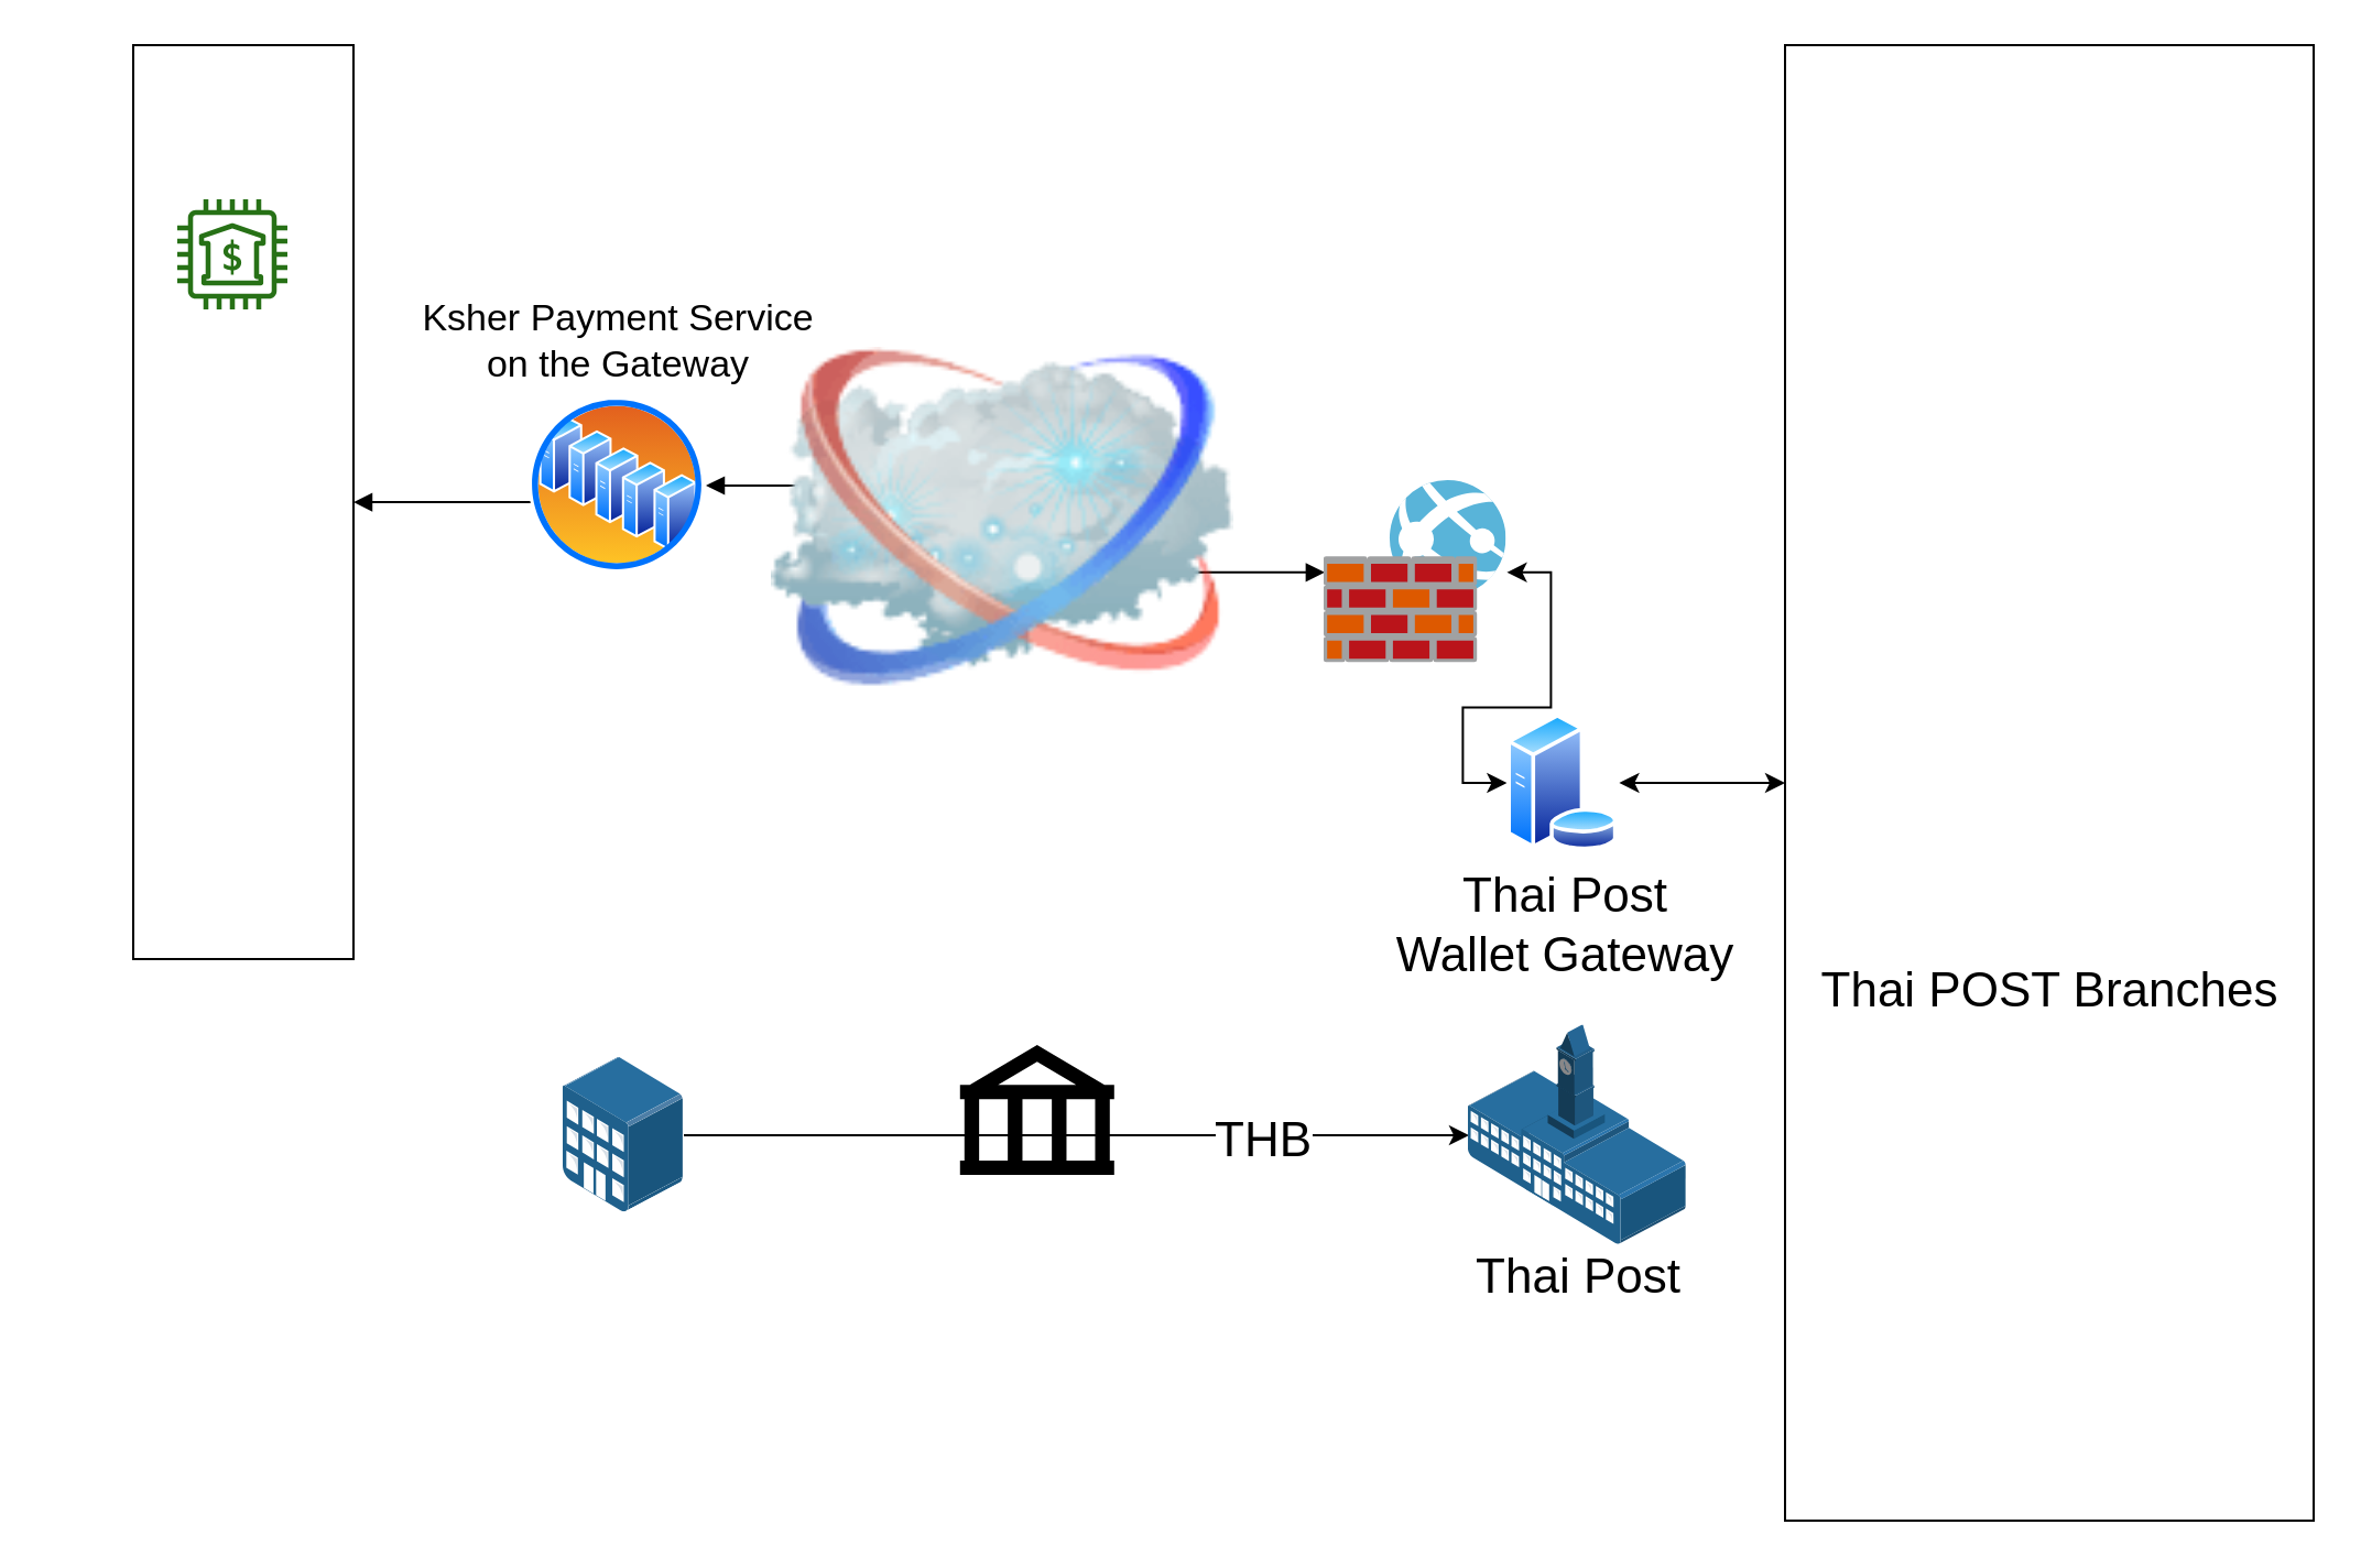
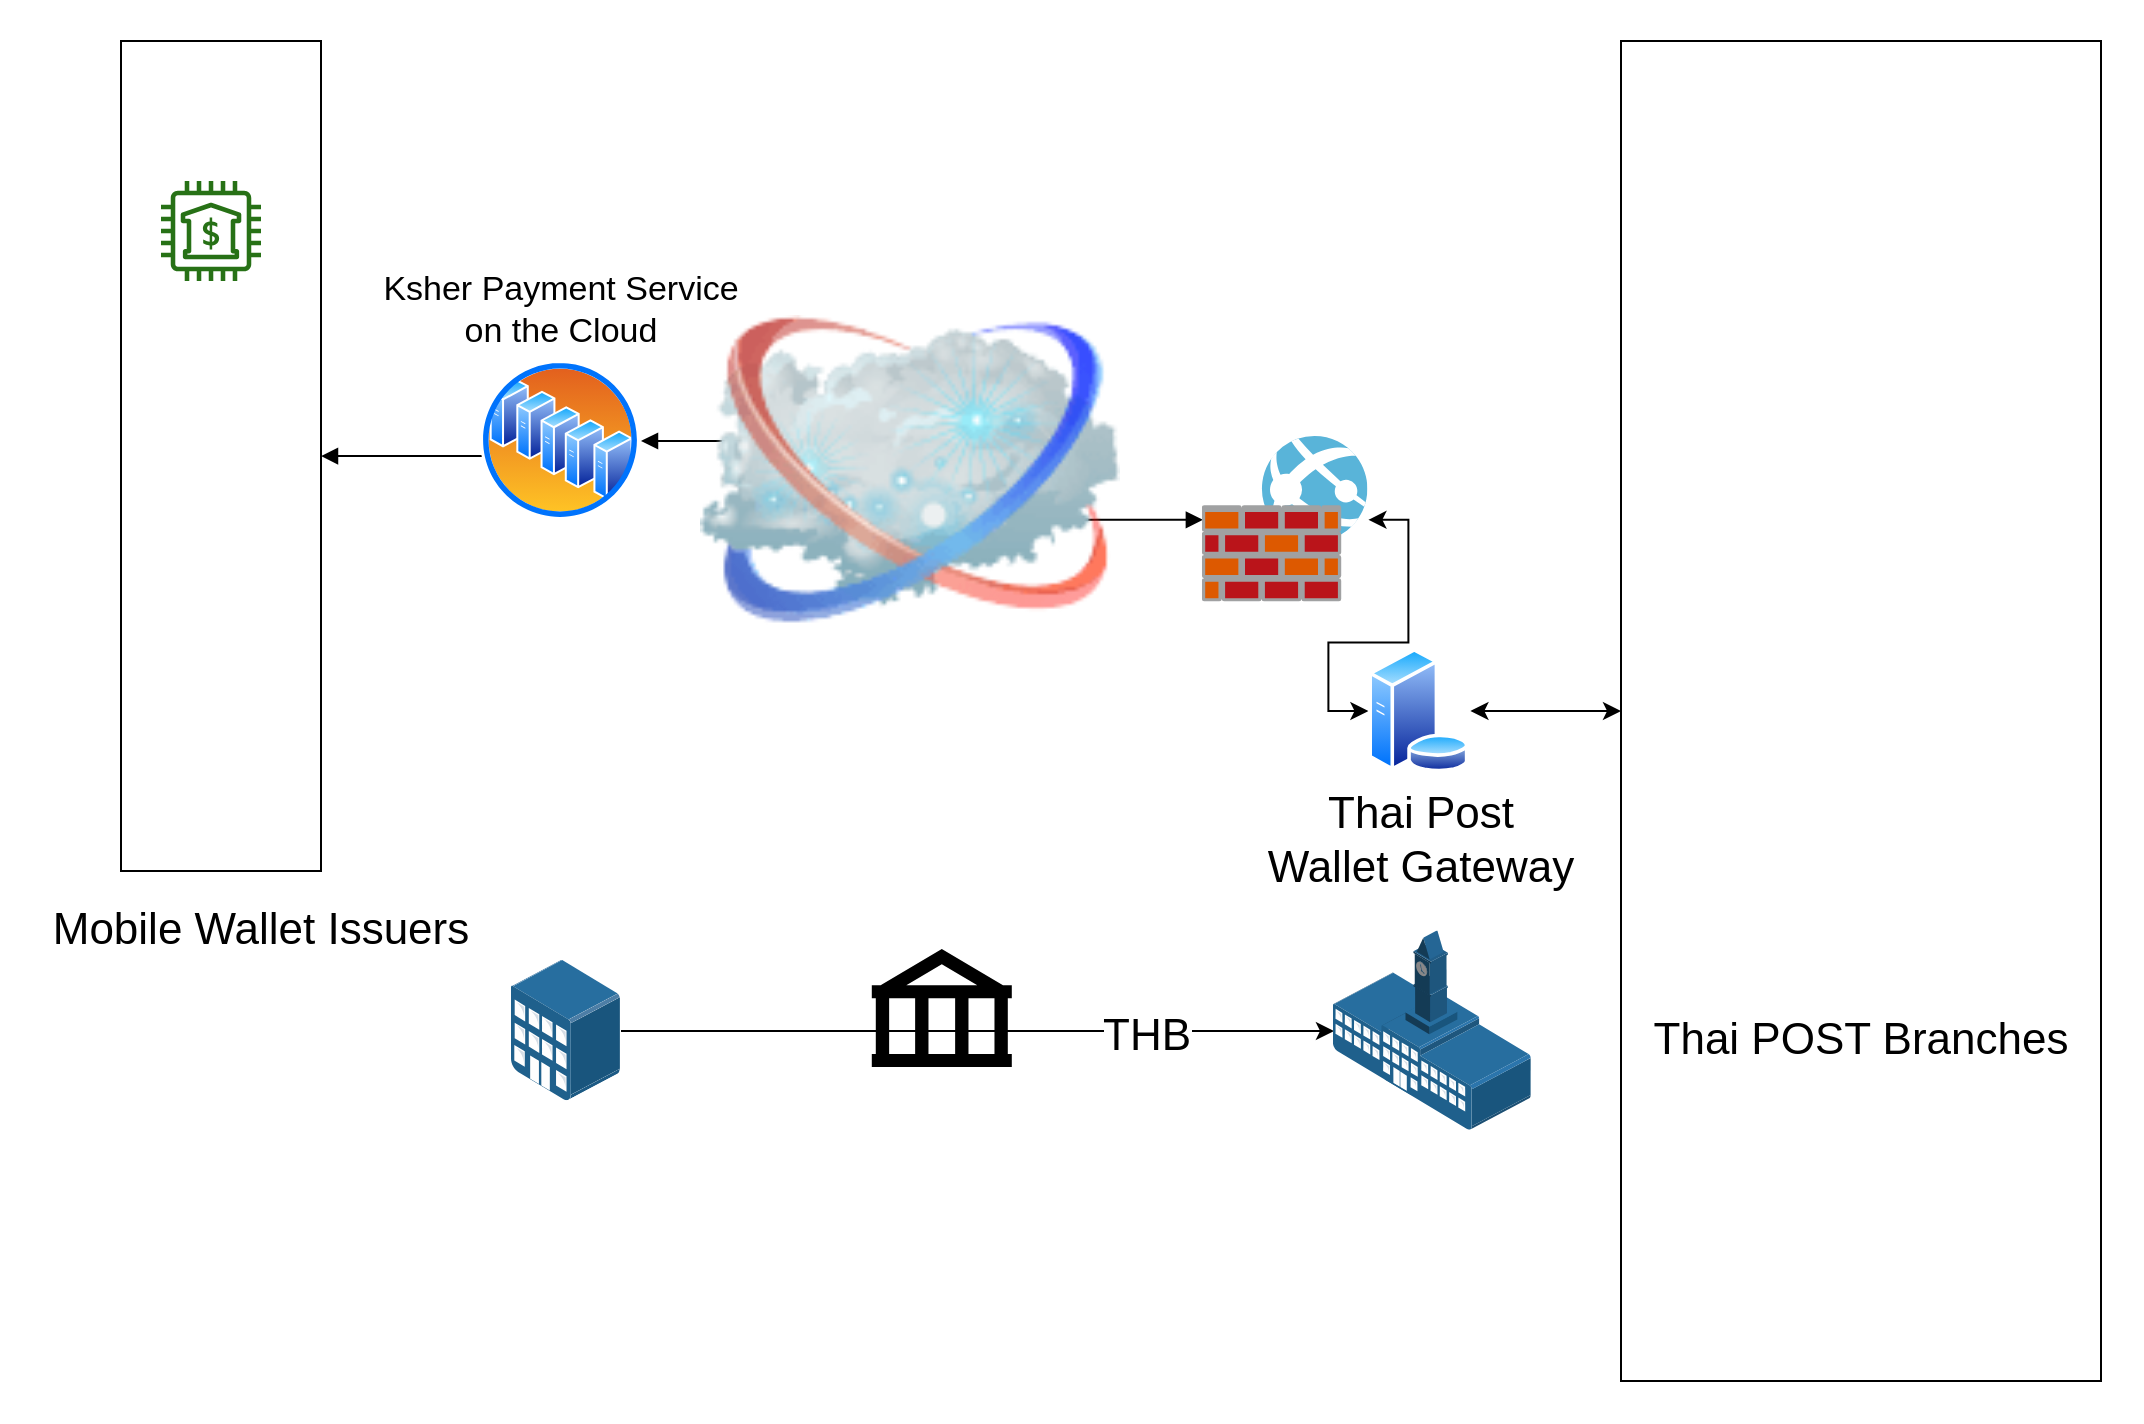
  <mxCell id="0" />
  <mxCell id="1" parent="0" />
  <mxCell id="2" style="edgeStyle=orthogonalEdgeStyle;rounded=0;orthogonalLoop=1;jettySize=auto;html=1;startArrow=block;endArrow=block;strokeColor=#000000;" edge="1" parent="1" source="7" target="9"><mxGeometry relative="1" as="geometry" /></mxCell>
  <mxCell id="3" style="edgeStyle=orthogonalEdgeStyle;rounded=0;orthogonalLoop=1;jettySize=auto;html=1;entryX=0.5;entryY=0.594;entryDx=0;entryDy=0;startArrow=block;endArrow=block;strokeColor=#000000;entryPerimeter=0;" edge="1" parent="1" source="4" target="7"><mxGeometry relative="1" as="geometry"><mxPoint x="280" y="160" as="targetPoint" /></mxGeometry></mxCell>
  <mxCell id="4" value="" style="whiteSpace=wrap;html=1;" vertex="1" parent="1"><mxGeometry x="60" y="20" width="100" height="415" as="geometry" /></mxCell>
  <mxCell id="5" value="" style="whiteSpace=wrap;html=1;" vertex="1" parent="1"><mxGeometry x="810" y="20" width="240" height="670" as="geometry" /></mxCell>
  <mxCell id="6" value="" style="image;html=1;labelBackgroundColor=#ffffff;image=img/lib/clip_art/networking/Cloud_128x128.png" vertex="1" parent="1"><mxGeometry x="350" y="130" width="210" height="210" as="geometry" /></mxCell>
  <mxCell id="7" value="" style="aspect=fixed;perimeter=ellipsePerimeter;html=1;align=center;shadow=0;dashed=0;spacingTop=3;image;image=img/lib/active_directory/server_farm.svg;" vertex="1" parent="1"><mxGeometry x="240" y="180" width="80" height="80" as="geometry" /></mxCell>
  <mxCell id="8" style="edgeStyle=orthogonalEdgeStyle;rounded=0;orthogonalLoop=1;jettySize=auto;html=1;entryX=0;entryY=0.5;entryDx=0;entryDy=0;startArrow=classic;startFill=1;endArrow=classic;endFill=1;strokeColor=#000000;fontSize=17;" edge="1" parent="1" source="9" target="11"><mxGeometry relative="1" as="geometry" /></mxCell>
  <mxCell id="9" value="" style="aspect=fixed;html=1;points=[];align=center;image;fontSize=12;image=img/lib/mscae/Web_App_Firewall.svg;" vertex="1" parent="1"><mxGeometry x="600.94" y="218" width="82.77" height="82.77" as="geometry" /></mxCell>
  <mxCell id="10" style="edgeStyle=orthogonalEdgeStyle;rounded=0;orthogonalLoop=1;jettySize=auto;html=1;entryX=0;entryY=0.5;entryDx=0;entryDy=0;startArrow=classic;startFill=1;endArrow=classic;endFill=1;strokeColor=#000000;fontSize=17;" edge="1" parent="1" source="11" target="5"><mxGeometry relative="1" as="geometry" /></mxCell>
  <mxCell id="11" value="" style="aspect=fixed;perimeter=ellipsePerimeter;html=1;align=center;shadow=0;dashed=0;spacingTop=3;image;image=img/lib/active_directory/database_server.svg;" vertex="1" parent="1"><mxGeometry x="683.71" y="323.9" width="51" height="62.2" as="geometry" /></mxCell>
  <mxCell id="12" value="" style="shape=image;html=1;verticalAlign=top;verticalLabelPosition=bottom;labelBackgroundColor=#ffffff;imageAspect=0;aspect=fixed;image=https://cdn2.iconfinder.com/data/icons/hot-sale-flat/64/cashier_sale_shop-128.png" vertex="1" parent="1"><mxGeometry x="820" y="80" width="40" height="40" as="geometry" /></mxCell>
  <mxCell id="13" value="" style="shape=image;html=1;verticalAlign=top;verticalLabelPosition=bottom;labelBackgroundColor=#ffffff;imageAspect=0;aspect=fixed;image=https://cdn2.iconfinder.com/data/icons/mobile-and-internet-business/285/qr_code-128.png" vertex="1" parent="1"><mxGeometry x="860" y="62" width="38" height="38" as="geometry" /></mxCell>
  <mxCell id="14" value="" style="shape=image;html=1;verticalAlign=top;verticalLabelPosition=bottom;labelBackgroundColor=#ffffff;imageAspect=0;aspect=fixed;image=https://cdn2.iconfinder.com/data/icons/hot-sale-flat/64/cashier_sale_shop-128.png" vertex="1" parent="1"><mxGeometry x="820" y="178" width="40" height="40" as="geometry" /></mxCell>
  <mxCell id="15" value="" style="shape=image;html=1;verticalAlign=top;verticalLabelPosition=bottom;labelBackgroundColor=#ffffff;imageAspect=0;aspect=fixed;image=https://cdn2.iconfinder.com/data/icons/mobile-and-internet-business/285/qr_code-128.png" vertex="1" parent="1"><mxGeometry x="860" y="160" width="38" height="38" as="geometry" /></mxCell>
  <mxCell id="16" value="" style="shape=image;html=1;verticalAlign=top;verticalLabelPosition=bottom;labelBackgroundColor=#ffffff;imageAspect=0;aspect=fixed;image=https://cdn2.iconfinder.com/data/icons/hot-sale-flat/64/cashier_sale_shop-128.png" vertex="1" parent="1"><mxGeometry x="820" y="280" width="40" height="40" as="geometry" /></mxCell>
  <mxCell id="17" value="" style="shape=image;html=1;verticalAlign=top;verticalLabelPosition=bottom;labelBackgroundColor=#ffffff;imageAspect=0;aspect=fixed;image=https://cdn2.iconfinder.com/data/icons/mobile-and-internet-business/285/qr_code-128.png" vertex="1" parent="1"><mxGeometry x="860" y="262" width="38" height="38" as="geometry" /></mxCell>
  <mxCell id="18" value="" style="shape=image;html=1;verticalAlign=top;verticalLabelPosition=bottom;labelBackgroundColor=#ffffff;imageAspect=0;aspect=fixed;image=https://cdn2.iconfinder.com/data/icons/hot-sale-flat/64/cashier_sale_shop-128.png" vertex="1" parent="1"><mxGeometry x="820" y="628" width="40" height="40" as="geometry" /></mxCell>
  <mxCell id="19" value="" style="shape=image;html=1;verticalAlign=top;verticalLabelPosition=bottom;labelBackgroundColor=#ffffff;imageAspect=0;aspect=fixed;image=https://cdn2.iconfinder.com/data/icons/mobile-and-internet-business/285/qr_code-128.png" vertex="1" parent="1"><mxGeometry x="860" y="610" width="38" height="38" as="geometry" /></mxCell>
  <mxCell id="20" value="" style="shape=image;html=1;verticalAlign=top;verticalLabelPosition=bottom;labelBackgroundColor=#ffffff;imageAspect=0;aspect=fixed;image=https://cdn3.iconfinder.com/data/icons/digital-banking-solid-fast-transfer/512/bill_payment-128.png" vertex="1" parent="1"><mxGeometry x="970" y="82" width="28" height="28" as="geometry" /></mxCell>
  <mxCell id="21" value="" style="shape=image;html=1;verticalAlign=top;verticalLabelPosition=bottom;labelBackgroundColor=#ffffff;imageAspect=0;aspect=fixed;image=https://cdn2.iconfinder.com/data/icons/business-process-1/512/client-128.png" vertex="1" parent="1"><mxGeometry x="998" y="62" width="40" height="40" as="geometry" /></mxCell>
  <mxCell id="22" value="" style="shape=image;html=1;verticalAlign=top;verticalLabelPosition=bottom;labelBackgroundColor=#ffffff;imageAspect=0;aspect=fixed;image=https://cdn4.iconfinder.com/data/icons/logos-and-brands/512/13_Alipay_logo_logos-128.png" vertex="1" parent="1"><mxGeometry x="80" y="300" width="50" height="50" as="geometry" /></mxCell>
  <mxCell id="23" value="" style="shape=image;html=1;verticalAlign=top;verticalLabelPosition=bottom;labelBackgroundColor=#ffffff;imageAspect=0;aspect=fixed;image=https://cdn4.iconfinder.com/data/icons/flipicons-vol-2-2/512/WeChat-128.png" vertex="1" parent="1"><mxGeometry x="80" y="230" width="50" height="50" as="geometry" /></mxCell>
  <mxCell id="24" value="" style="outlineConnect=0;fontColor=#232F3E;gradientColor=none;fillColor=#277116;strokeColor=none;dashed=0;verticalLabelPosition=bottom;verticalAlign=top;align=center;html=1;fontSize=12;fontStyle=0;aspect=fixed;pointerEvents=1;shape=mxgraph.aws4.bank;" vertex="1" parent="1"><mxGeometry x="80" y="90" width="50" height="50" as="geometry" /></mxCell>
  <mxCell id="25" value="" style="shape=image;html=1;verticalAlign=top;verticalLabelPosition=bottom;labelBackgroundColor=#ffffff;imageAspect=0;aspect=fixed;image=https://cdn3.iconfinder.com/data/icons/social-media-chamfered-corner/154/line-128.png" vertex="1" parent="1"><mxGeometry x="80" y="370" width="50" height="50" as="geometry" /></mxCell>
  <mxCell id="26" value="" style="shape=image;html=1;verticalAlign=top;verticalLabelPosition=bottom;labelBackgroundColor=#ffffff;imageAspect=0;aspect=fixed;image=https://cdn1.iconfinder.com/data/icons/ensign-11/512/254_Ensign_Flag_Nation_thailand-128.png" vertex="1" parent="1"><mxGeometry x="83" y="30" width="50" height="50" as="geometry" /></mxCell>
  <mxCell id="27" value="" style="shape=image;html=1;verticalAlign=top;verticalLabelPosition=bottom;labelBackgroundColor=#ffffff;imageAspect=0;aspect=fixed;image=https://cdn2.iconfinder.com/data/icons/mobile-and-internet-business/438/mobile_wallet-128.png" vertex="1" parent="1"><mxGeometry x="77" y="151" width="56" height="56" as="geometry" /></mxCell>
  <mxCell id="28" style="edgeStyle=orthogonalEdgeStyle;rounded=0;orthogonalLoop=1;jettySize=auto;html=1;startArrow=none;endArrow=classic;strokeColor=#000000;startFill=0;endFill=1;" edge="1" parent="1" source="30" target="32"><mxGeometry relative="1" as="geometry" /></mxCell>
  <mxCell id="29" value="THB" style="text;html=1;align=center;verticalAlign=middle;resizable=0;points=[];labelBackgroundColor=#ffffff;fontSize=22;" vertex="1" connectable="0" parent="28"><mxGeometry x="0.468" y="-2" relative="1" as="geometry"><mxPoint as="offset" /></mxGeometry></mxCell>
  <mxCell id="30" value="" style="points=[];aspect=fixed;html=1;align=center;shadow=0;dashed=0;image;image=img/lib/allied_telesis/buildings/Medium_Business_Building.svg;" vertex="1" parent="1"><mxGeometry x="255.4" y="479.9" width="54.6" height="70.2" as="geometry" /></mxCell>
  <mxCell id="31" value="" style="shape=mxgraph.signs.travel.bank;html=1;fillColor=#000000;strokeColor=none;verticalLabelPosition=bottom;verticalAlign=top;align=center;" vertex="1" parent="1"><mxGeometry x="435.4" y="474" width="70" height="59" as="geometry" /></mxCell>
  <mxCell id="32" value="" style="points=[];aspect=fixed;html=1;align=center;shadow=0;dashed=0;image;image=img/lib/allied_telesis/buildings/School_Building.svg;" vertex="1" parent="1"><mxGeometry x="666.48" y="465" width="98.92" height="100" as="geometry" /></mxCell>
- <mxCell id="33" value="Ksher Payment Service &lt;br style=&quot;font-size: 17px;&quot;&gt;on the Gateway" style="text;html=1;resizable=0;autosize=1;align=center;verticalAlign=middle;points=[];fillColor=none;strokeColor=none;rounded=0;fontSize=17;" vertex="1" parent="1"><mxGeometry x="185" y="130" width="190" height="50" as="geometry" /></mxCell>
- <mxCell id="35" value="Thai Post" style="text;html=1;resizable=0;autosize=1;align=center;verticalAlign=middle;points=[];fillColor=none;strokeColor=none;rounded=0;fontSize=22;" vertex="1" parent="1"><mxGeometry x="660.94" y="565" width="110" height="30" as="geometry" /></mxCell>
- <mxCell id="36" value="Thai POST Branches" style="text;html=1;resizable=0;autosize=1;align=center;verticalAlign=middle;points=[];fillColor=none;strokeColor=none;rounded=0;fontSize=22;" vertex="1" parent="1"><mxGeometry x="820" y="435" width="220" height="30" as="geometry" /></mxCell>
+ <mxCell id="33" value="Ksher Payment Service &lt;br style=&quot;font-size: 17px;&quot;&gt;on the Cloud" style="text;html=1;resizable=0;autosize=1;align=center;verticalAlign=middle;points=[];fillColor=none;strokeColor=none;rounded=0;fontSize=17;" vertex="1" parent="1"><mxGeometry x="185" y="130" width="190" height="50" as="geometry" /></mxCell>
+ <mxCell id="34" value="Mobile Wallet Issuers" style="text;html=1;resizable=0;autosize=1;align=center;verticalAlign=middle;points=[];fillColor=none;strokeColor=none;rounded=0;fontSize=22;" vertex="1" parent="1"><mxGeometry x="20" y="450" width="220" height="30" as="geometry" /></mxCell>
+ <mxCell id="36" value="Thai POST Branches" style="text;html=1;resizable=0;autosize=1;align=center;verticalAlign=middle;points=[];fillColor=none;strokeColor=none;rounded=0;fontSize=22;" vertex="1" parent="1"><mxGeometry x="820" y="505" width="220" height="30" as="geometry" /></mxCell>
  <mxCell id="37" value="Thai Post &lt;br&gt;Wallet Gateway" style="text;html=1;resizable=0;autosize=1;align=center;verticalAlign=middle;points=[];fillColor=none;strokeColor=none;rounded=0;fontSize=22;" vertex="1" parent="1"><mxGeometry x="610" y="390" width="200" height="60" as="geometry" /></mxCell>
